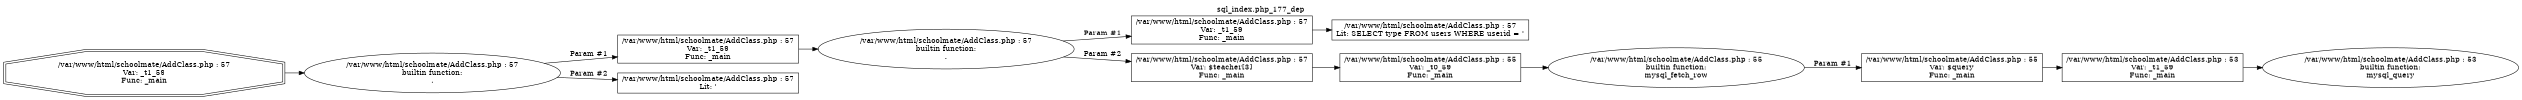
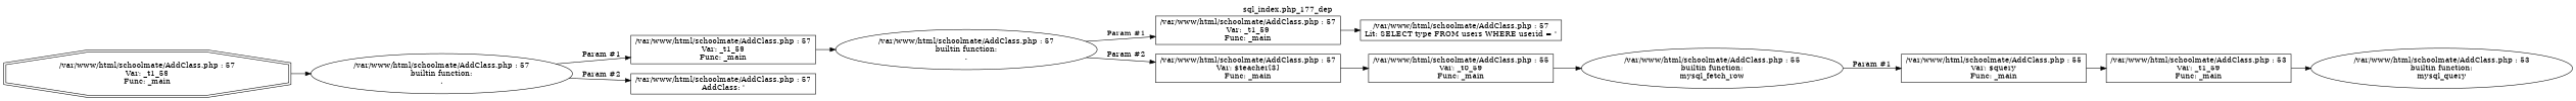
  digraph {
    label="sql_index.php_177_dep"
    labelloc=t
    rankdir=LR
    node [shape=box]
    n1 [label="/var/www/html/schoolmate/AddClass.php : 57\nVar: _t1_59\nFunc: _main\n" shape=doubleoctagon]
    n2 [label="/var/www/html/schoolmate/AddClass.php : 57\nbuiltin function:\n.\n" shape=ellipse]
    n3 [label="/var/www/html/schoolmate/AddClass.php : 57\nVar: _t1_59\nFunc: _main\n"]
-   n4 [label="/var/www/html/schoolmate/AddClass.php : 57\nLit: '\n"]
+   n4 [label="/var/www/html/schoolmate/AddClass.php : 57\nAddClass: '\n"]
    n5 [label="/var/www/html/schoolmate/AddClass.php : 57\nbuiltin function:\n.\n" shape=ellipse]
    n6 [label="/var/www/html/schoolmate/AddClass.php : 57\nVar: _t1_59\nFunc: _main\n"]
    n7 [label="/var/www/html/schoolmate/AddClass.php : 57\nVar: $teacher[3]\nFunc: _main\n"]
    n8 [label="/var/www/html/schoolmate/AddClass.php : 57\nLit: SELECT type FROM users WHERE userid = '\n"]
    n9 [label="/var/www/html/schoolmate/AddClass.php : 55\nVar: _t0_59\nFunc: _main\n"]
    n10 [label="/var/www/html/schoolmate/AddClass.php : 55\nbuiltin function:\nmysql_fetch_row\n" shape=ellipse]
    n11 [label="/var/www/html/schoolmate/AddClass.php : 55\nVar: $query\nFunc: _main\n"]
    n12 [label="/var/www/html/schoolmate/AddClass.php : 53\nVar: _t1_59\nFunc: _main\n"]
    n13 [label="/var/www/html/schoolmate/AddClass.php : 53\nbuiltin function:\nmysql_query\n" shape=ellipse]
    n1 -> n2
    n2 -> n3 [label="Param #1"]
    n2 -> n4 [label="Param #2"]
    n3 -> n5
    n5 -> n6 [label="Param #1"]
    n5 -> n7 [label="Param #2"]
    n6 -> n8
    n7 -> n9
    n9 -> n10
    n10 -> n11 [label="Param #1"]
    n11 -> n12
    n12 -> n13
  }
